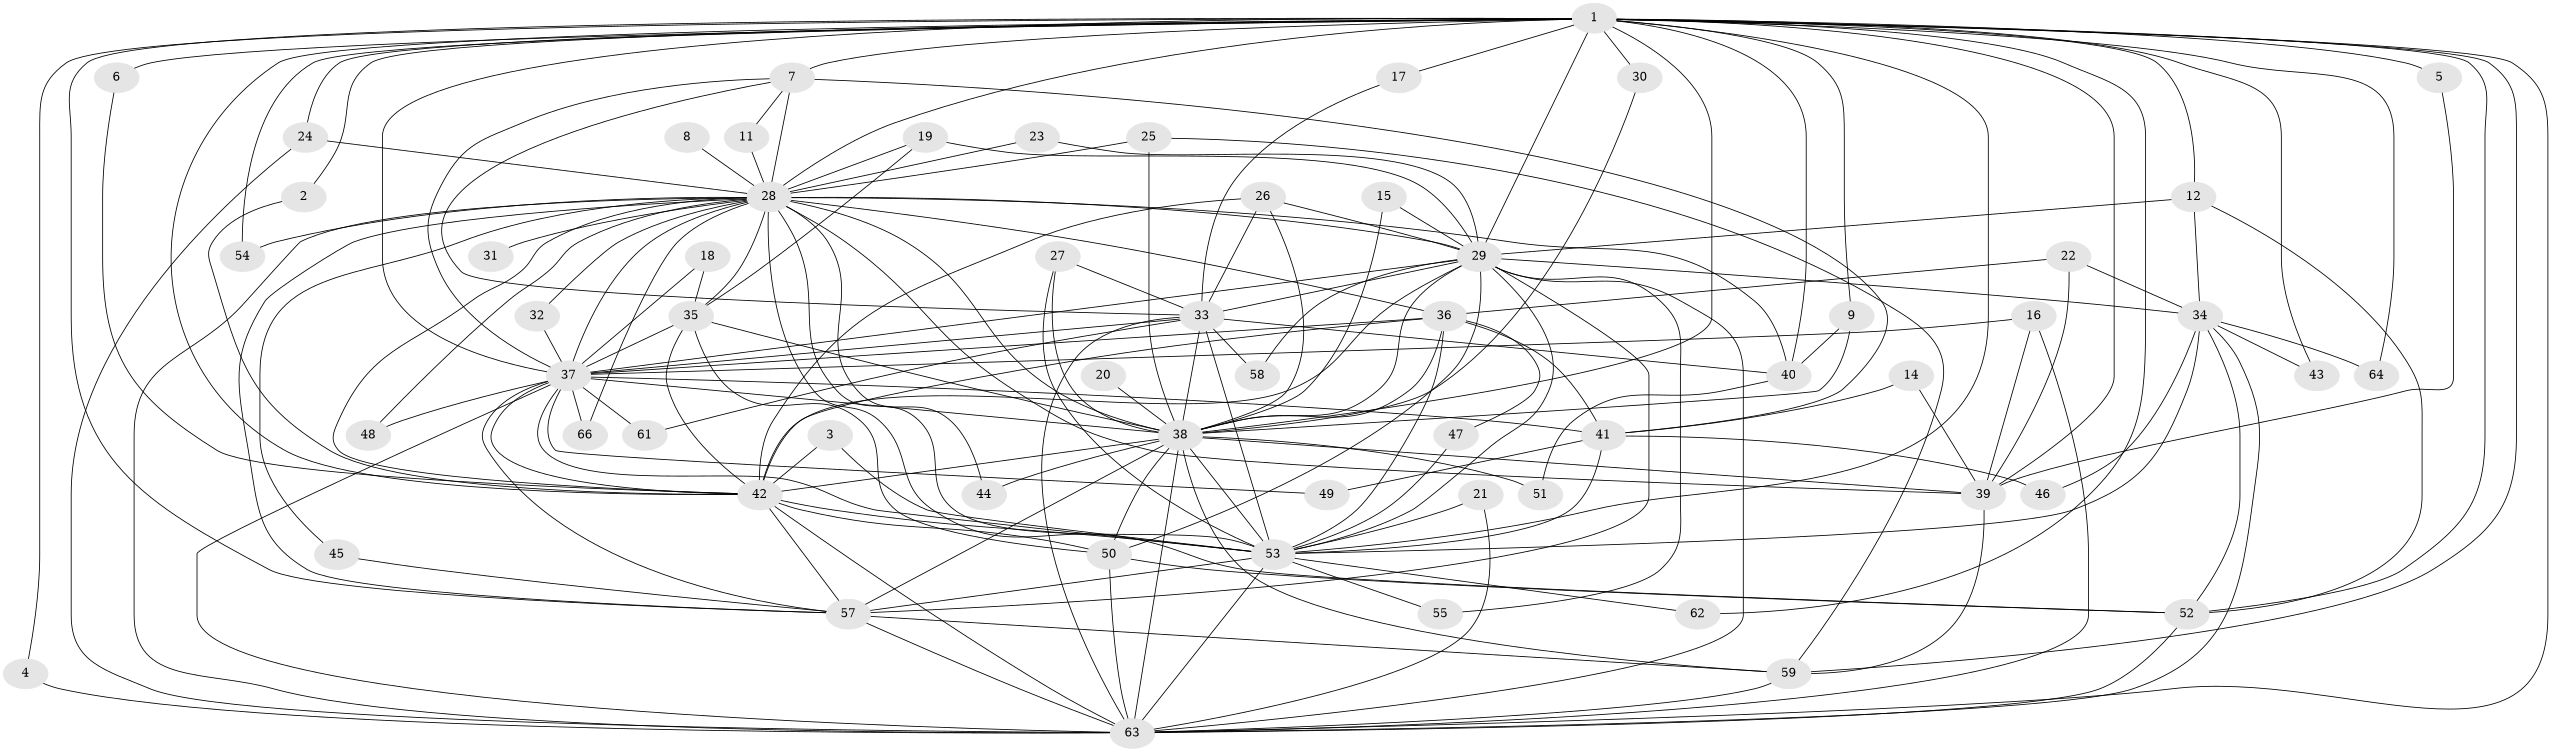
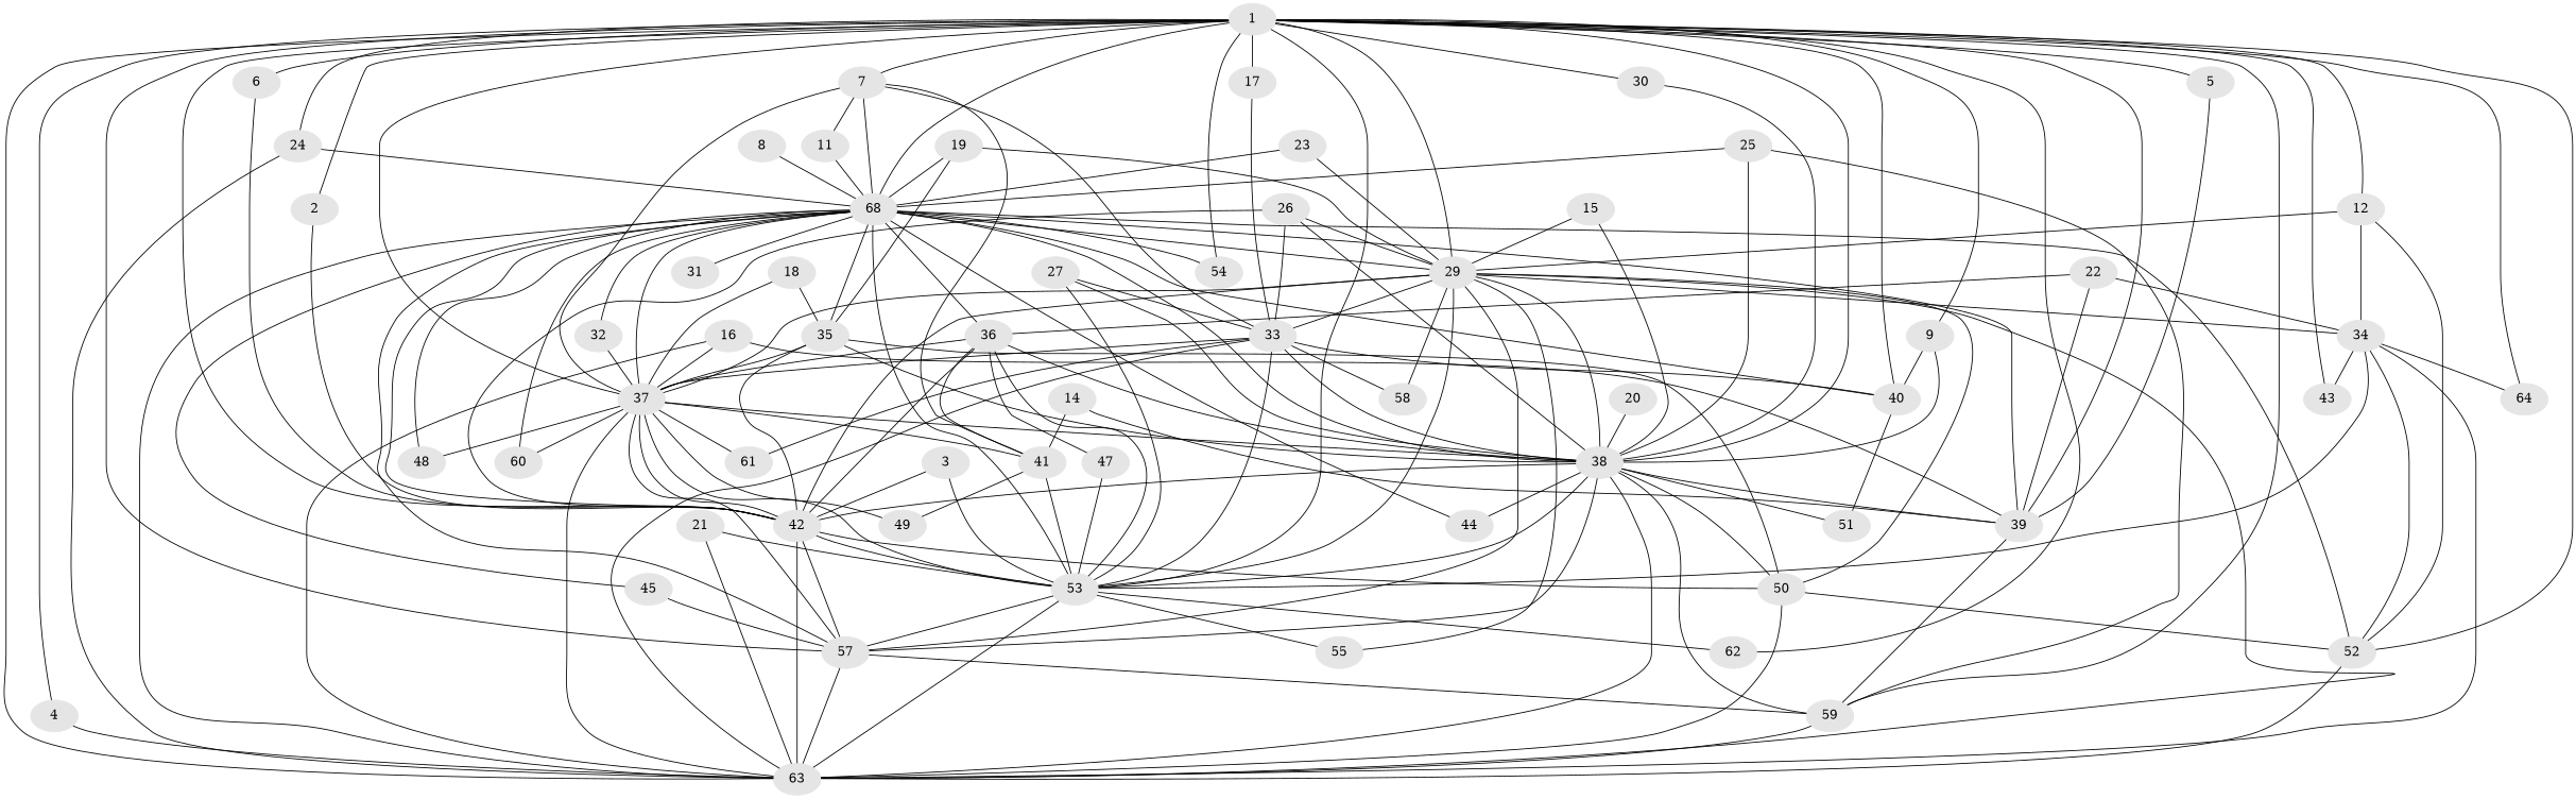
  graph {
    node [color=gray90 style=filled]
    edge [weight=1.0]
    1
    2
    4
    5
    6
    7
    9
    12
    17
    24
-   28
+   28 [label=68]
    29
    30
    37
    38
    39
    40
    42
    43
    52
    53
    54
    57
    59
    62
    63
    64
    11
    33
    41
    34
    35
    36
    31
    32
    44
    45
    48
-   60 [label=66]
+   60
    50
    55
    58
    61
    49
    51
    3
-   46
    8
    14
    15
    16
    18
    19
    20
    21
    22
    47
    23
    25
    26
    27
    1 -- 2
    1 -- 4
    1 -- 5
    1 -- 6
    1 -- 7
    1 -- 9
    1 -- 12
    1 -- 17
    1 -- 24
    1 -- 28 [weight=3.0]
    1 -- 29 [weight=2.0]
    1 -- 30
    1 -- 37 [weight=2.0]
    1 -- 38 [weight=2.0]
    1 -- 39
    1 -- 40
    1 -- 42 [weight=2.0]
    1 -- 43
    1 -- 52
    1 -- 53 [weight=3.0]
    1 -- 54
    1 -- 57 [weight=3.0]
    1 -- 59
    1 -- 62
    1 -- 63 [weight=2.0]
    1 -- 64
    2 -- 42
    4 -- 63
    5 -- 39
    6 -- 42
    7 -- 28 [weight=2.0]
    7 -- 37
    7 -- 11
    7 -- 33
    7 -- 41
    9 -- 38
    9 -- 40
    12 -- 29
    12 -- 52
    12 -- 34
    17 -- 33
    24 -- 28
    24 -- 63
    28 -- 29
    28 -- 37 [weight=3.0]
    28 -- 38
    28 -- 39 [weight=2.0]
    28 -- 40
    28 -- 42
    28 -- 52
    28 -- 53 [weight=2.0]
    28 -- 54
    28 -- 57
    28 -- 63 [weight=2.0]
    28 -- 35
    28 -- 36
    28 -- 31 [weight=2.0]
    28 -- 32
    28 -- 44
    28 -- 45
    28 -- 48
    28 -- 60
    29 -- 37 [weight=2.0]
    29 -- 38
    29 -- 42
    29 -- 53
    29 -- 57 [weight=2.0]
    29 -- 63
    29 -- 33
    29 -- 34 [weight=2.0]
    29 -- 50
    29 -- 55
    29 -- 58
    30 -- 38
    37 -- 38
    37 -- 42 [weight=2.0]
    37 -- 53
    37 -- 57
    37 -- 63
    37 -- 41
    37 -- 48
    37 -- 60
    37 -- 61
    37 -- 49
    38 -- 39
    38 -- 42 [weight=2.0]
    38 -- 53
    38 -- 57
    38 -- 59 [weight=2.0]
    38 -- 63
    38 -- 44
    38 -- 50
    38 -- 51
    39 -- 59
    40 -- 51
    42 -- 53 [weight=2.0]
    42 -- 57
    42 -- 63 [weight=2.0]
    42 -- 50
    52 -- 63
    53 -- 57 [weight=2.0]
    53 -- 62
    53 -- 63 [weight=2.0]
    53 -- 55
    57 -- 59
    57 -- 63
    59 -- 63
    11 -- 28
    33 -- 37
    33 -- 38
    33 -- 40
    33 -- 53
    33 -- 63
    33 -- 58
    33 -- 61
    41 -- 53
    41 -- 49
-   41 -- 46
    34 -- 43
    34 -- 52
    34 -- 53
    34 -- 63
    34 -- 64
-   34 -- 46
    35 -- 37
    35 -- 38 [weight=2.0]
    35 -- 42
    35 -- 50
    36 -- 37
    36 -- 38
    36 -- 42
    36 -- 53
    36 -- 41
    36 -- 47
    32 -- 37
    45 -- 57
    50 -- 52
    50 -- 63
    3 -- 42
    3 -- 53
    8 -- 28
    14 -- 39
    14 -- 41
    15 -- 29
    15 -- 38
    16 -- 37
    16 -- 39
    16 -- 63
    18 -- 37
    18 -- 35
    19 -- 28
    19 -- 29
    19 -- 35
    20 -- 38
    21 -- 53
    21 -- 63
    22 -- 39
    22 -- 34
    22 -- 36
    47 -- 53
    23 -- 28
    23 -- 29
    25 -- 28
    25 -- 38
    25 -- 59
    26 -- 29
    26 -- 38
    26 -- 42
    26 -- 33
    27 -- 38
    27 -- 53
    27 -- 33
  }
